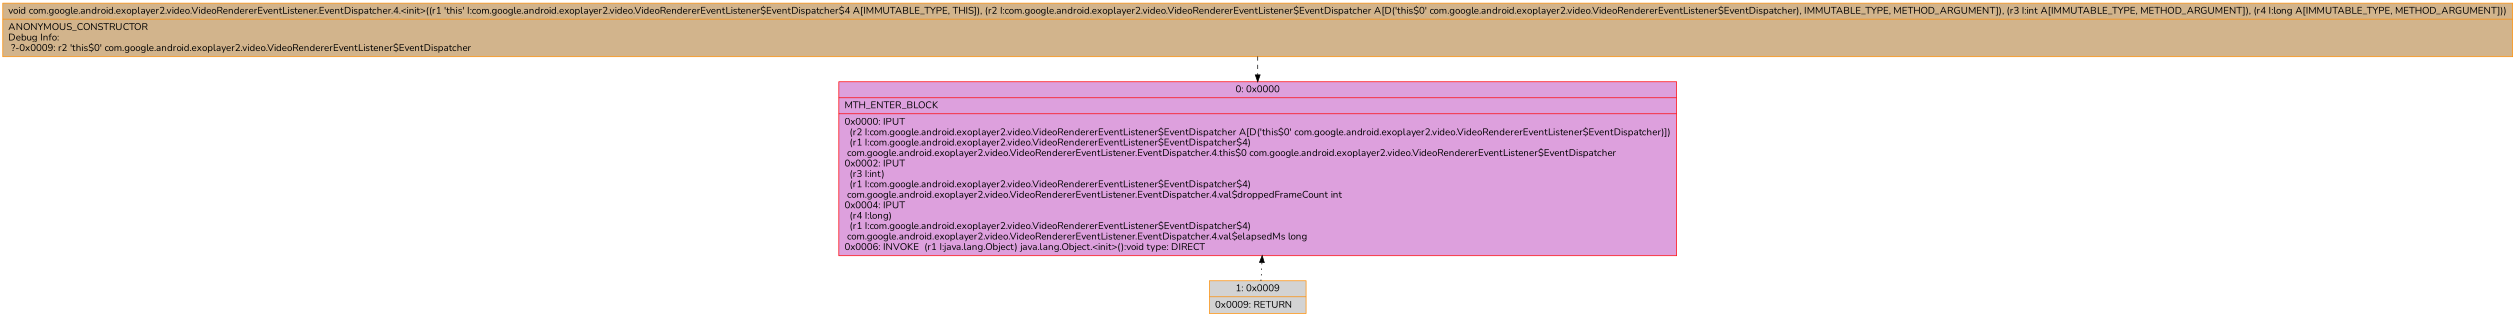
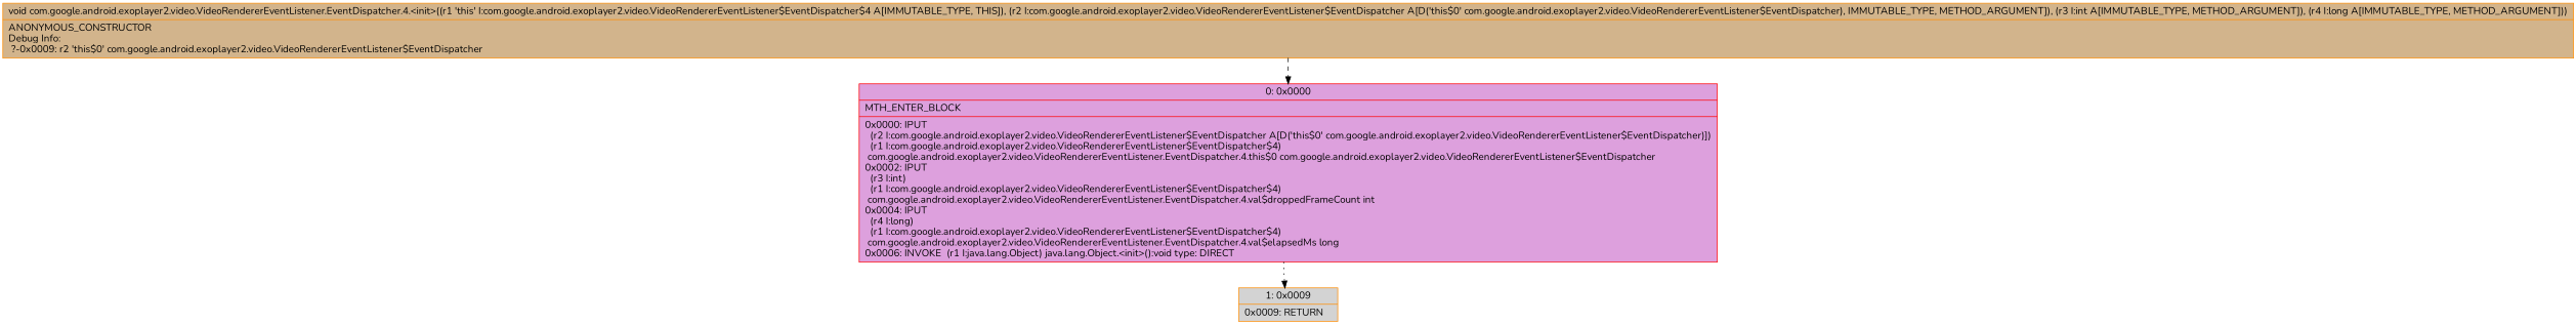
  digraph {
    fontname=Nunito
    node [shape=record style=filled color=darkorange fontname=Nunito]
    edge [fontname=Nunito]
    n1 [label="{0\:\ 0x0000|MTH_ENTER_BLOCK\l|0x0000: IPUT  \l  (r2 I:com.google.android.exoplayer2.video.VideoRendererEventListener$EventDispatcher A[D('this$0' com.google.android.exoplayer2.video.VideoRendererEventListener$EventDispatcher)])\l  (r1 I:com.google.android.exoplayer2.video.VideoRendererEventListener$EventDispatcher$4)\l com.google.android.exoplayer2.video.VideoRendererEventListener.EventDispatcher.4.this$0 com.google.android.exoplayer2.video.VideoRendererEventListener$EventDispatcher \l0x0002: IPUT  \l  (r3 I:int)\l  (r1 I:com.google.android.exoplayer2.video.VideoRendererEventListener$EventDispatcher$4)\l com.google.android.exoplayer2.video.VideoRendererEventListener.EventDispatcher.4.val$droppedFrameCount int \l0x0004: IPUT  \l  (r4 I:long)\l  (r1 I:com.google.android.exoplayer2.video.VideoRendererEventListener$EventDispatcher$4)\l com.google.android.exoplayer2.video.VideoRendererEventListener.EventDispatcher.4.val$elapsedMs long \l0x0006: INVOKE  (r1 I:java.lang.Object) java.lang.Object.\<init\>():void type: DIRECT \l}" fillcolor=plum color=red]
    n2 [label="{1\:\ 0x0009|0x0009: RETURN   \l}" fillcolor=lightgrey]
    n3 [label="{void com.google.android.exoplayer2.video.VideoRendererEventListener.EventDispatcher.4.\<init\>((r1 'this' I:com.google.android.exoplayer2.video.VideoRendererEventListener$EventDispatcher$4 A[IMMUTABLE_TYPE, THIS]), (r2 I:com.google.android.exoplayer2.video.VideoRendererEventListener$EventDispatcher A[D('this$0' com.google.android.exoplayer2.video.VideoRendererEventListener$EventDispatcher), IMMUTABLE_TYPE, METHOD_ARGUMENT]), (r3 I:int A[IMMUTABLE_TYPE, METHOD_ARGUMENT]), (r4 I:long A[IMMUTABLE_TYPE, METHOD_ARGUMENT]))  | ANONYMOUS_CONSTRUCTOR\lDebug Info:\l  ?\-0x0009: r2 'this$0' com.google.android.exoplayer2.video.VideoRendererEventListener$EventDispatcher\l}" fillcolor=tan]
-   n2 -> n1 [style=dotted]
+   n1 -> n2 [style=dotted]
    n3 -> n1 [style=dashed]
  }
